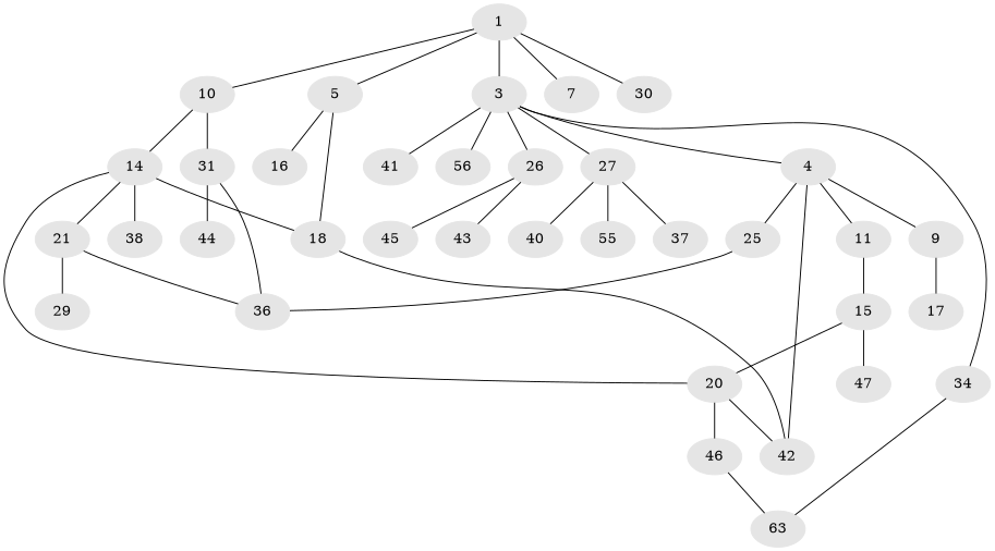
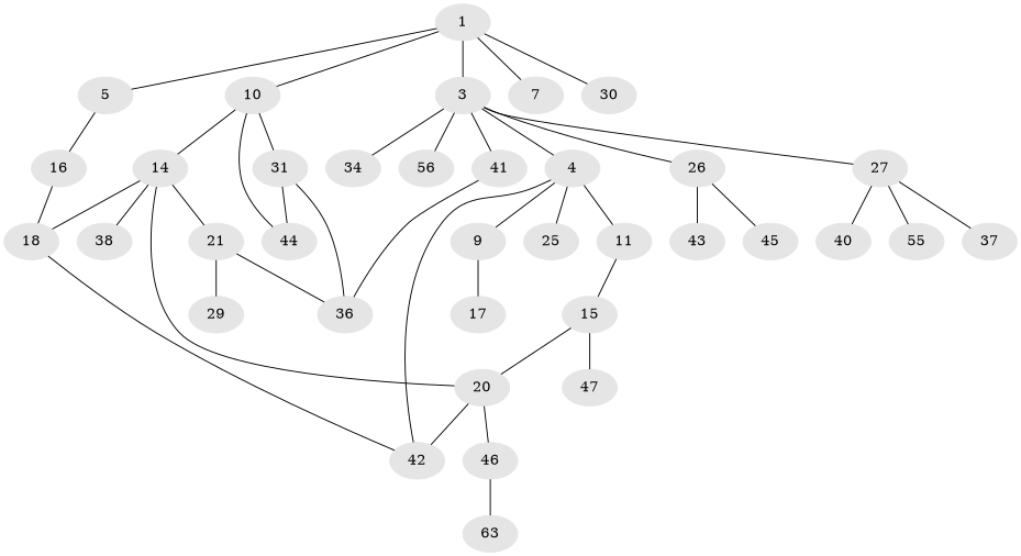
  graph {
    node [color=gray90 style=filled]
    1 [super="+2"]
    3 [super="+24"]
    5 [super="+6"]
    7
    10 [super="+13"]
    30
    4 [super="+8"]
    26 [super="+39"]
    27 [super="+32"]
    34 [super="+49"]
    41
    56
    16 [super="+54"]
    18 [super="+19"]
    14 [super="+28"]
    31 [super="+51"]
    44
    9 [super="+12"]
    11
    25 [super="+58"]
    42
    43 [super="+52"]
    45 [super="+57"]
    37 [super="+48"]
    40
    55
    n27 [label=63]
    17
    15 [super="+35"]
    36
    20 [super="+23"]
    21 [super="+22"]
    38
    47 [super="+50"]
    46
    29 [super="+33"]
    1 -- 3
    1 -- 5
    1 -- 7
    1 -- 10
    1 -- 30
    3 -- 4
    3 -- 26
    3 -- 27
    3 -- 34
    3 -- 41
    3 -- 56
    5 -- 16
-   5 -- 18
+   16 -- 18
    10 -- 14
    10 -- 31
+   10 -- 44
    4 -- 9
    4 -- 11
    4 -- 25
    4 -- 42
    26 -- 43
    26 -- 45
    27 -- 37
    27 -- 40
    27 -- 55
-   34 -- n27
    18 -- 42
    14 -- 18
    14 -- 20
    14 -- 21
    14 -- 38
    31 -- 44
    31 -- 36
    9 -- 17
    11 -- 15
-   25 -- 36
+   41 -- 36
    15 -- 20
    15 -- 47
    20 -- 42
    20 -- 46
    21 -- 36
    21 -- 29
    46 -- n27
  }
